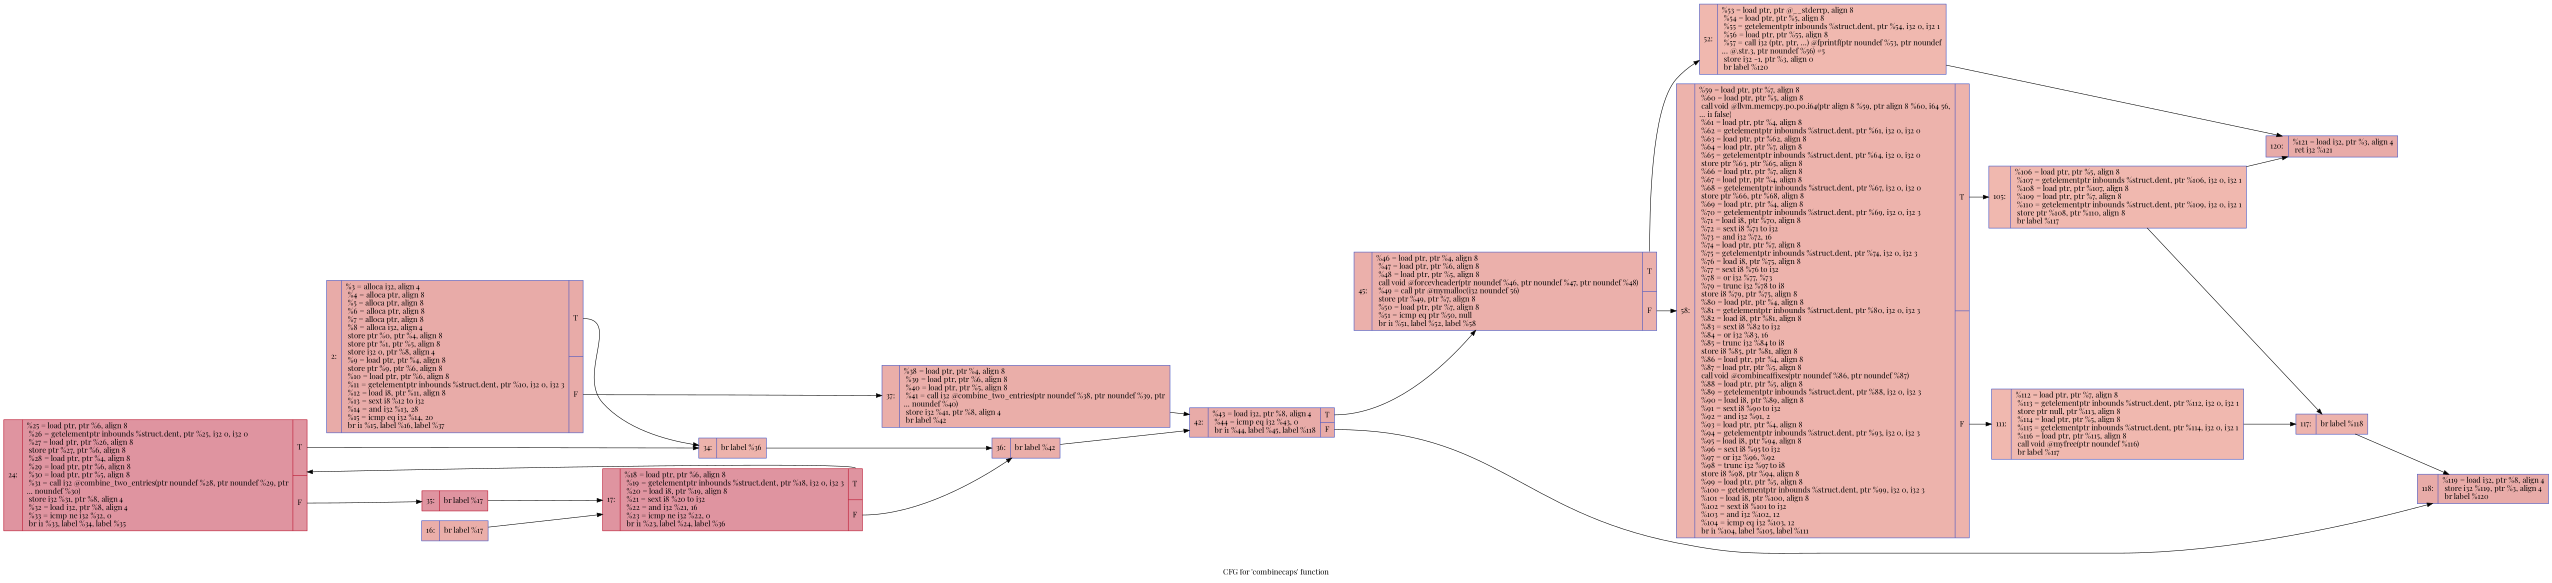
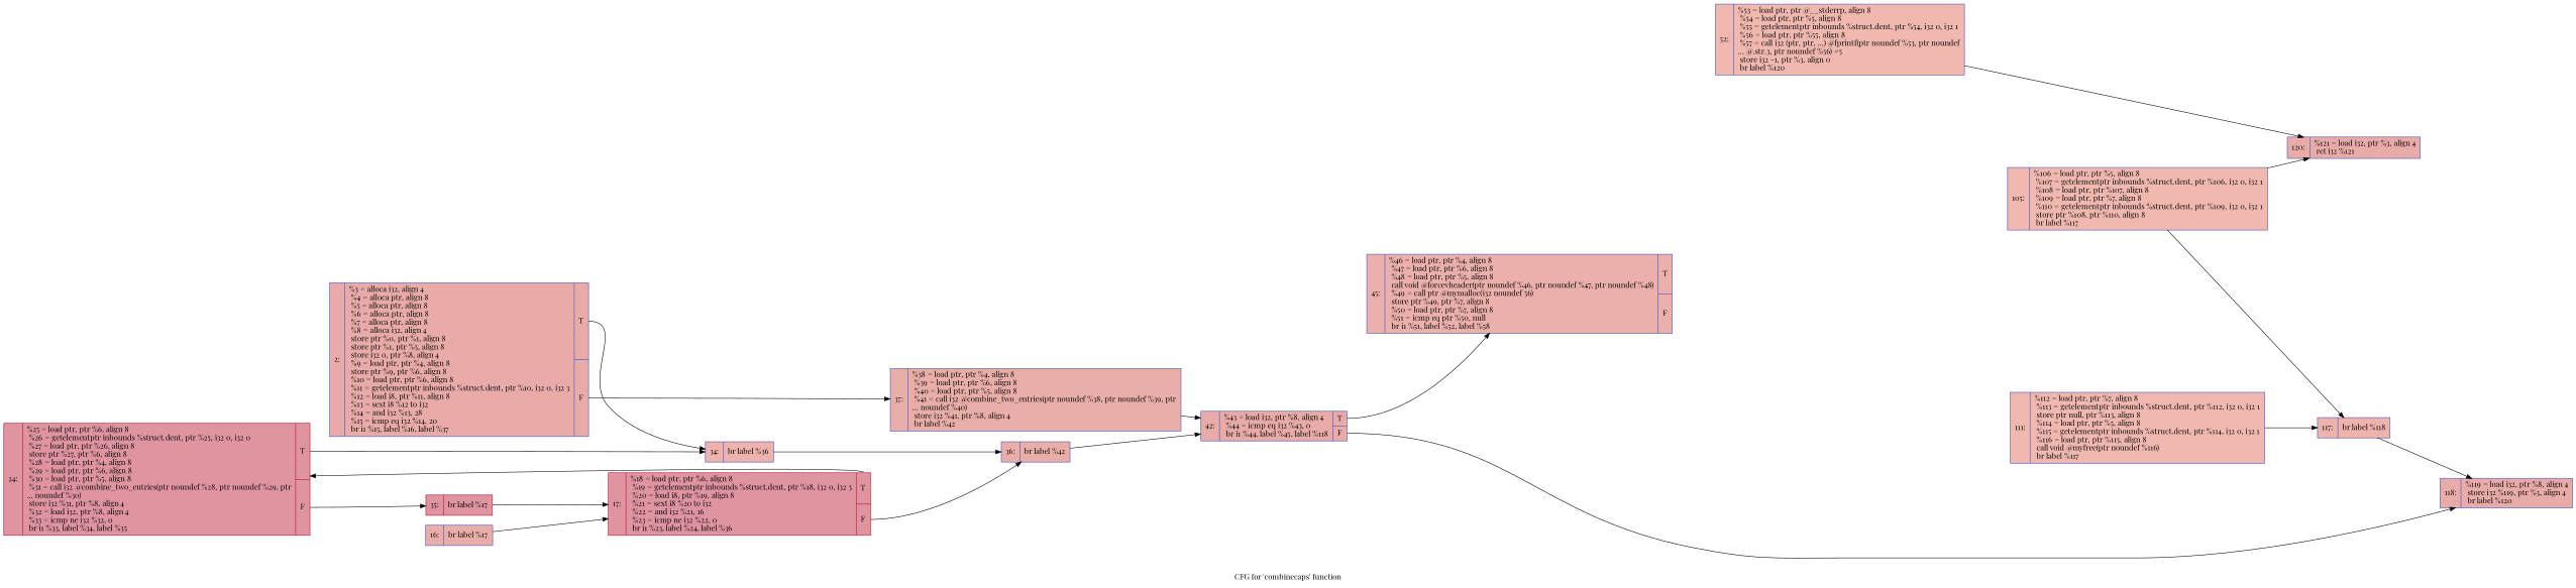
  digraph {
    fontname="Playfair Display"
    label="CFG for 'combinecaps' function"
    rankdir=LR
    node [color="#3d50c3ff" fillcolor="#cc403a70" fontname="Playfair Display" shape=record style=filled]
    edge [fontname="Playfair Display"]
-   n1 [label="{2:\l|  %3 = alloca i32, align 4\l  %4 = alloca ptr, align 8\l  %5 = alloca ptr, align 8\l  %6 = alloca ptr, align 8\l  %7 = alloca ptr, align 8\l  %8 = alloca i32, align 4\l  store ptr %0, ptr %4, align 8\l  store ptr %1, ptr %5, align 8\l  store i32 0, ptr %8, align 4\l  %9 = load ptr, ptr %4, align 8\l  store ptr %9, ptr %6, align 8\l  %10 = load ptr, ptr %6, align 8\l  %11 = getelementptr inbounds %struct.dent, ptr %10, i32 0, i32 3\l  %12 = load i8, ptr %11, align 8\l  %13 = sext i8 %12 to i32\l  %14 = and i32 %13, 28\l  %15 = icmp eq i32 %14, 20\l  br i1 %15, label %16, label %37\l|{<s0>T|<s1>F}}"]
+   n1 [label="{2:\l|  %3 = alloca i32, align 4\l  %4 = alloca ptr, align 8\l  %5 = alloca ptr, align 8\l  %6 = alloca ptr, align 8\l  %7 = alloca ptr, align 8\l  %8 = alloca i32, align 4\l  store ptr %0, ptr %1, align 8\l  store ptr %1, ptr %5, align 8\l  store i32 0, ptr %8, align 4\l  %9 = load ptr, ptr %4, align 8\l  store ptr %9, ptr %6, align 8\l  %10 = load ptr, ptr %6, align 8\l  %11 = getelementptr inbounds %struct.dent, ptr %10, i32 0, i32 3\l  %12 = load i8, ptr %11, align 8\l  %13 = sext i8 %12 to i32\l  %14 = and i32 %13, 28\l  %15 = icmp eq i32 %14, 20\l  br i1 %15, label %16, label %37\l|{<s0>T|<s1>F}}"]
    n2 [fillcolor="#d0473d70" label="{37:\l|  %38 = load ptr, ptr %4, align 8\l  %39 = load ptr, ptr %6, align 8\l  %40 = load ptr, ptr %5, align 8\l  %41 = call i32 @combine_two_entries(ptr noundef %38, ptr noundef %39, ptr\l... noundef %40)\l  store i32 %41, ptr %8, align 4\l  br label %42\l}"]
    n3 [fillcolor="#d6524470" label="{34:\l|  br label %36\l}"]
    n4 [fillcolor="#d0473d70" label="{16:\l|  br label %17\l}"]
    n5 [color="#b70d28ff" fillcolor="#b70d2870" label="{17:\l|  %18 = load ptr, ptr %6, align 8\l  %19 = getelementptr inbounds %struct.dent, ptr %18, i32 0, i32 3\l  %20 = load i8, ptr %19, align 8\l  %21 = sext i8 %20 to i32\l  %22 = and i32 %21, 16\l  %23 = icmp ne i32 %22, 0\l  br i1 %23, label %24, label %36\l|{<s0>T|<s1>F}}"]
    n6 [label="{42:\l|  %43 = load i32, ptr %8, align 4\l  %44 = icmp eq i32 %43, 0\l  br i1 %44, label %45, label %118\l|{<s0>T|<s1>F}}"]
    n7 [color="#b70d28ff" fillcolor="#b70d2870" label="{24:\l|  %25 = load ptr, ptr %6, align 8\l  %26 = getelementptr inbounds %struct.dent, ptr %25, i32 0, i32 0\l  %27 = load ptr, ptr %26, align 8\l  store ptr %27, ptr %6, align 8\l  %28 = load ptr, ptr %4, align 8\l  %29 = load ptr, ptr %6, align 8\l  %30 = load ptr, ptr %5, align 8\l  %31 = call i32 @combine_two_entries(ptr noundef %28, ptr noundef %29, ptr\l... noundef %30)\l  store i32 %31, ptr %8, align 4\l  %32 = load i32, ptr %8, align 4\l  %33 = icmp ne i32 %32, 0\l  br i1 %33, label %34, label %35\l|{<s0>T|<s1>F}}"]
    n8 [fillcolor="#d0473d70" label="{36:\l|  br label %42\l}"]
    n9 [fillcolor="#d24b4070" label="{45:\l|  %46 = load ptr, ptr %4, align 8\l  %47 = load ptr, ptr %6, align 8\l  %48 = load ptr, ptr %5, align 8\l  call void @forcevheader(ptr noundef %46, ptr noundef %47, ptr noundef %48)\l  %49 = call ptr @mymalloc(i32 noundef 56)\l  store ptr %49, ptr %7, align 8\l  %50 = load ptr, ptr %7, align 8\l  %51 = icmp eq ptr %50, null\l  br i1 %51, label %52, label %58\l|{<s0>T|<s1>F}}"]
    n10 [label="{118:\l|  %119 = load i32, ptr %8, align 4\l  store i32 %119, ptr %3, align 4\l  br label %120\l}"]
    n11 [color="#b70d28ff" fillcolor="#b70d2870" label="{35:\l|  br label %17\l}"]
    n12 [fillcolor="#dc5d4a70" label="{52:\l|  %53 = load ptr, ptr @__stderrp, align 8\l  %54 = load ptr, ptr %5, align 8\l  %55 = getelementptr inbounds %struct.dent, ptr %54, i32 0, i32 1\l  %56 = load ptr, ptr %55, align 8\l  %57 = call i32 (ptr, ptr, ...) @fprintf(ptr noundef %53, ptr noundef\l... @.str.3, ptr noundef %56) #5\l  store i32 -1, ptr %3, align 0\l  br label %120\l}"]
-   n13 [fillcolor="#d6524470" label="{58:\l|  %59 = load ptr, ptr %7, align 8\l  %60 = load ptr, ptr %5, align 8\l  call void @llvm.memcpy.p0.p0.i64(ptr align 8 %59, ptr align 8 %60, i64 56,\l... i1 false)\l  %61 = load ptr, ptr %4, align 8\l  %62 = getelementptr inbounds %struct.dent, ptr %61, i32 0, i32 0\l  %63 = load ptr, ptr %62, align 8\l  %64 = load ptr, ptr %7, align 8\l  %65 = getelementptr inbounds %struct.dent, ptr %64, i32 0, i32 0\l  store ptr %63, ptr %65, align 8\l  %66 = load ptr, ptr %7, align 8\l  %67 = load ptr, ptr %4, align 8\l  %68 = getelementptr inbounds %struct.dent, ptr %67, i32 0, i32 0\l  store ptr %66, ptr %68, align 8\l  %69 = load ptr, ptr %4, align 8\l  %70 = getelementptr inbounds %struct.dent, ptr %69, i32 0, i32 3\l  %71 = load i8, ptr %70, align 8\l  %72 = sext i8 %71 to i32\l  %73 = and i32 %72, 16\l  %74 = load ptr, ptr %7, align 8\l  %75 = getelementptr inbounds %struct.dent, ptr %74, i32 0, i32 3\l  %76 = load i8, ptr %75, align 8\l  %77 = sext i8 %76 to i32\l  %78 = or i32 %77, %73\l  %79 = trunc i32 %78 to i8\l  store i8 %79, ptr %75, align 8\l  %80 = load ptr, ptr %4, align 8\l  %81 = getelementptr inbounds %struct.dent, ptr %80, i32 0, i32 3\l  %82 = load i8, ptr %81, align 8\l  %83 = sext i8 %82 to i32\l  %84 = or i32 %83, 16\l  %85 = trunc i32 %84 to i8\l  store i8 %85, ptr %81, align 8\l  %86 = load ptr, ptr %4, align 8\l  %87 = load ptr, ptr %5, align 8\l  call void @combineaffixes(ptr noundef %86, ptr noundef %87)\l  %88 = load ptr, ptr %5, align 8\l  %89 = getelementptr inbounds %struct.dent, ptr %88, i32 0, i32 3\l  %90 = load i8, ptr %89, align 8\l  %91 = sext i8 %90 to i32\l  %92 = and i32 %91, 2\l  %93 = load ptr, ptr %4, align 8\l  %94 = getelementptr inbounds %struct.dent, ptr %93, i32 0, i32 3\l  %95 = load i8, ptr %94, align 8\l  %96 = sext i8 %95 to i32\l  %97 = or i32 %96, %92\l  %98 = trunc i32 %97 to i8\l  store i8 %98, ptr %94, align 8\l  %99 = load ptr, ptr %5, align 8\l  %100 = getelementptr inbounds %struct.dent, ptr %99, i32 0, i32 3\l  %101 = load i8, ptr %100, align 8\l  %102 = sext i8 %101 to i32\l  %103 = and i32 %102, 12\l  %104 = icmp eq i32 %103, 12\l  br i1 %104, label %105, label %111\l|{<s0>T|<s1>F}}"]
    n14 [label="{120:\l|  %121 = load i32, ptr %3, align 4\l  ret i32 %121\l}"]
    n15 [fillcolor="#dc5d4a70" label="{105:\l|  %106 = load ptr, ptr %5, align 8\l  %107 = getelementptr inbounds %struct.dent, ptr %106, i32 0, i32 1\l  %108 = load ptr, ptr %107, align 8\l  %109 = load ptr, ptr %7, align 8\l  %110 = getelementptr inbounds %struct.dent, ptr %109, i32 0, i32 1\l  store ptr %108, ptr %110, align 8\l  br label %117\l}"]
    n16 [fillcolor="#dc5d4a70" label="{111:\l|  %112 = load ptr, ptr %7, align 8\l  %113 = getelementptr inbounds %struct.dent, ptr %112, i32 0, i32 1\l  store ptr null, ptr %113, align 8\l  %114 = load ptr, ptr %5, align 8\l  %115 = getelementptr inbounds %struct.dent, ptr %114, i32 0, i32 1\l  %116 = load ptr, ptr %115, align 8\l  call void @myfree(ptr noundef %116)\l  br label %117\l}"]
    n17 [fillcolor="#d6524470" label="{117:\l|  br label %118\l}"]
    n1 -> n2 [tailport=s1]
    n1 -> n3 [tailport=s0]
    n2 -> n6
    n3 -> n8
    n4 -> n5
    n5 -> n7 [tailport=s0]
    n5 -> n8 [tailport=s1]
    n6 -> n9 [tailport=s0]
    n6 -> n10 [tailport=s1]
    n7 -> n3 [tailport=s0]
    n7 -> n11 [tailport=s1]
    n8 -> n6
-   n9 -> n12 [tailport=s0]
-   n9 -> n13 [tailport=s1]
    n11 -> n5
    n12 -> n14
-   n13 -> n15 [tailport=s0]
-   n13 -> n16 [tailport=s1]
    n15 -> n14
    n15 -> n17
    n16 -> n17
    n17 -> n10
  }
